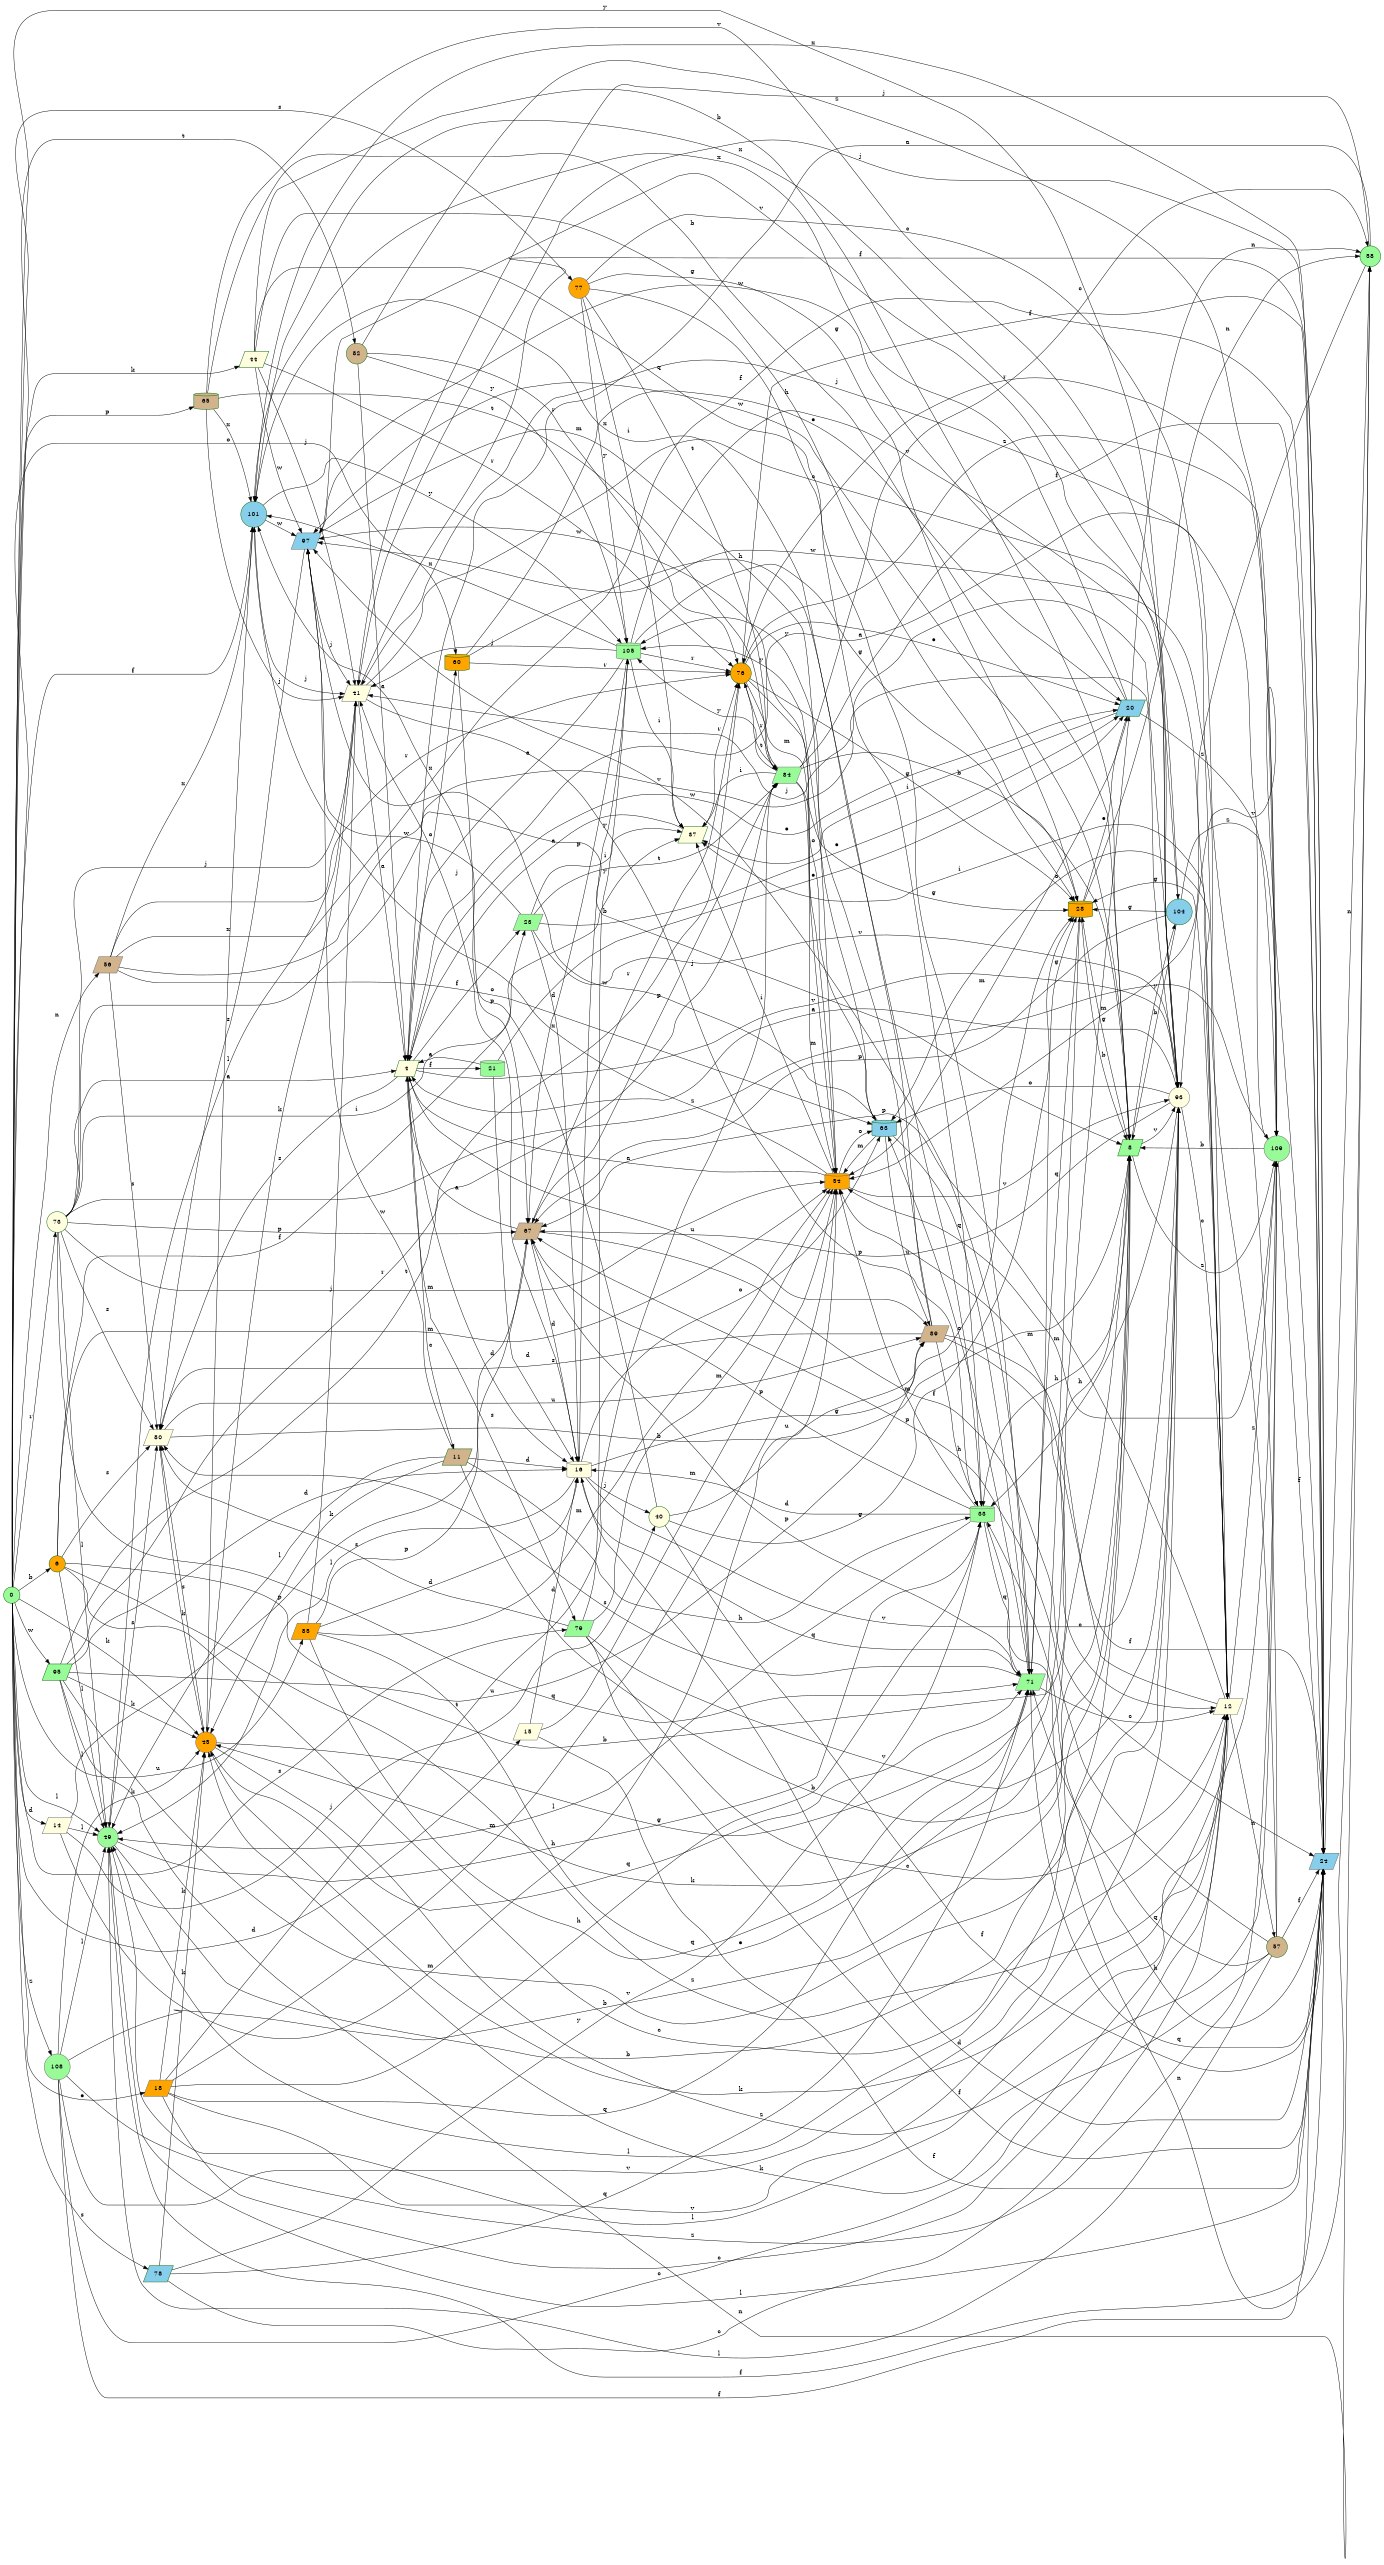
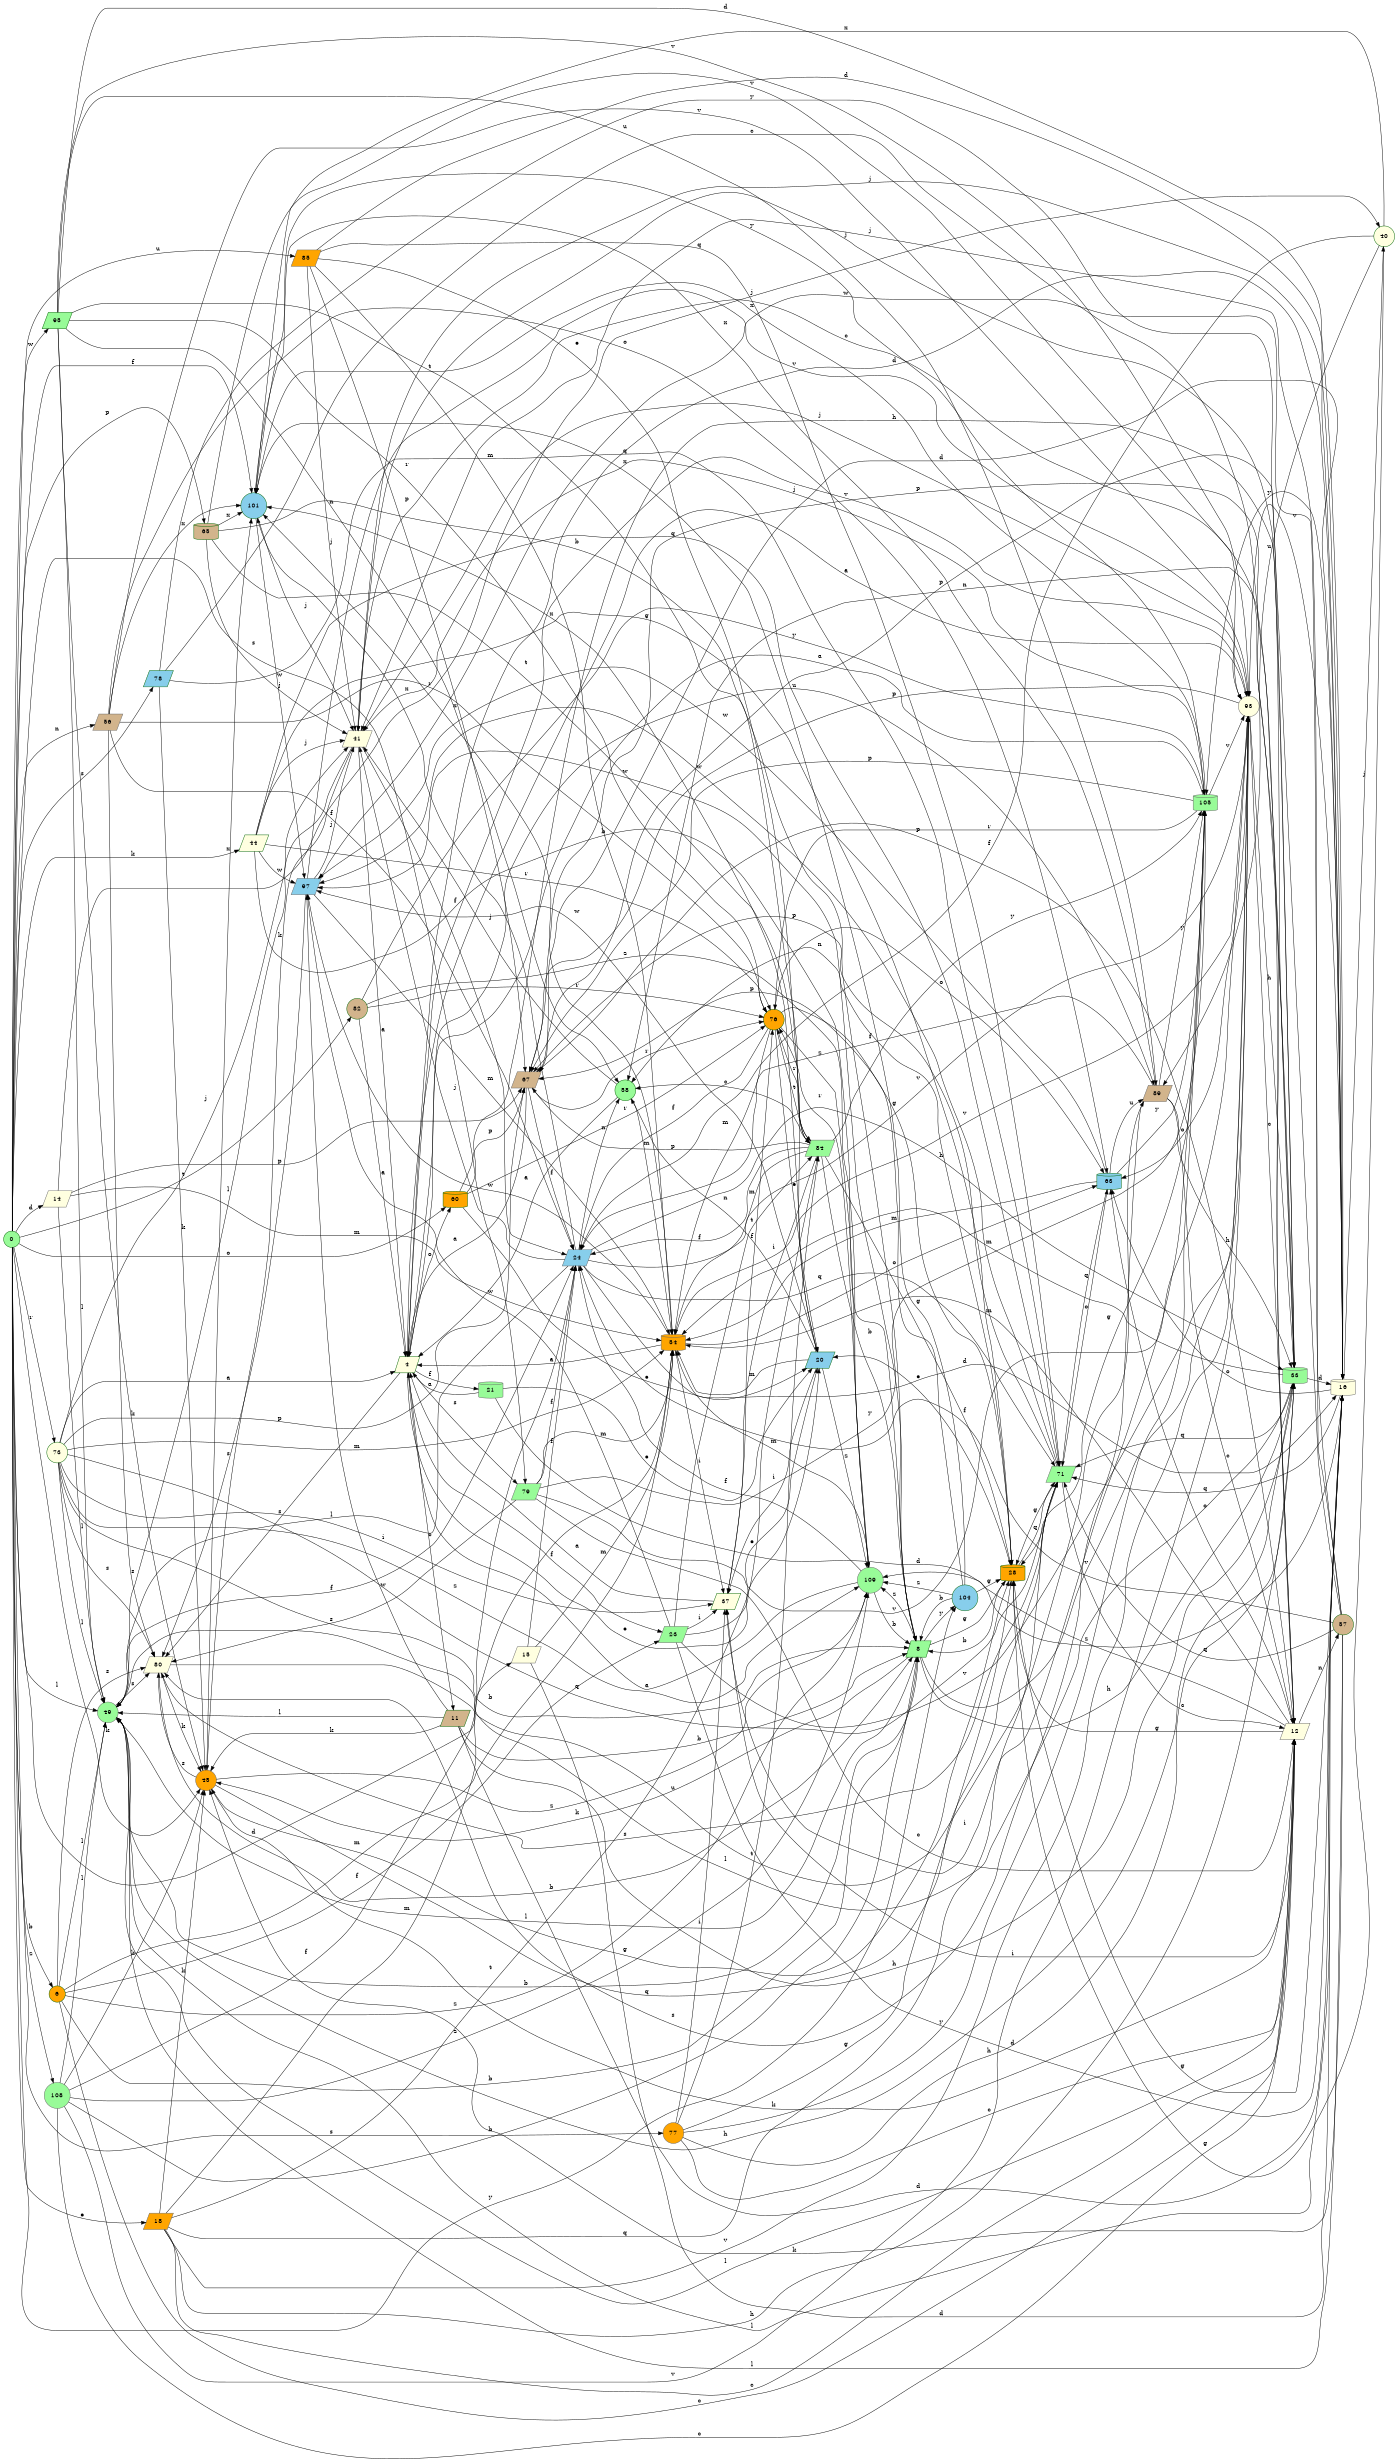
  strict digraph {
    rankdir=LR
    node [color=gray40 fillcolor=palegreen shape=parallelogram style=filled]
    0 [color=darkgreen shape=circle]
    6 [color=darkgreen fillcolor=orange shape=circle]
    14 [fillcolor=lightyellow]
    15 [fillcolor=lightyellow]
    18 [fillcolor=orange]
    44 [color=darkgreen fillcolor=lightyellow]
    45 [fillcolor=orange shape=circle]
    49 [shape=circle]
    56 [fillcolor=tan]
    60 [color=darkgreen fillcolor=orange shape=cylinder]
    65 [color=darkgreen fillcolor=tan shape=cylinder]
    73 [color=darkgreen fillcolor=lightyellow shape=circle]
    77 [fillcolor=orange shape=circle]
    78 [color=darkgreen fillcolor=skyblue]
    79
    82 [color=darkgreen fillcolor=tan shape=circle]
    85 [fillcolor=orange]
    95 [color=darkgreen]
    101 [color=darkgreen fillcolor=skyblue shape=circle]
    104 [color=darkgreen fillcolor=skyblue shape=circle]
    108 [shape=circle]
    23
    80 [fillcolor=lightyellow]
    8 [color=darkgreen]
    12 [fillcolor=lightyellow]
    54 [fillcolor=orange shape=cylinder]
    109 [shape=circle]
    67 [fillcolor=tan]
    40 [color=darkgreen fillcolor=lightyellow shape=circle]
    16 [fillcolor=lightyellow shape=cylinder]
    24 [fillcolor=skyblue]
    93 [fillcolor=lightyellow shape=circle]
    33 [shape=cylinder]
    71
    84
    28 [color=darkgreen fillcolor=orange shape=cylinder]
    97 [fillcolor=skyblue]
    41 [fillcolor=lightyellow]
    76 [color=darkgreen fillcolor=orange shape=circle]
    63 [color=darkgreen fillcolor=skyblue shape=cylinder]
    20 [color=darkgreen fillcolor=skyblue]
    4 [color=darkgreen fillcolor=lightyellow]
    37 [color=darkgreen fillcolor=lightyellow]
    105 [shape=cylinder]
    89 [fillcolor=tan]
    58 [color=darkgreen shape=circle]
    11 [color=darkgreen fillcolor=tan]
    21 [shape=cylinder]
    57 [color=darkgreen fillcolor=tan shape=circle]
    0 -> 6 [label=b]
    0 -> 14 [label=d]
    0 -> 15 [label=d]
    0 -> 18 [label=e]
    0 -> 44 [label=k]
    0 -> 45 [label=k]
    0 -> 49 [label=l]
    0 -> 56 [label=n]
    0 -> 60 [label=o]
    0 -> 65 [label=p]
    0 -> 73 [label=r]
    0 -> 77 [label=s]
    0 -> 78 [label=s]
    0 -> 79 [label=s]
    0 -> 82 [label=t]
    0 -> 85 [label=u]
    0 -> 95 [label=w]
    0 -> 101 [label=f]
    0 -> 104 [label=y]
    0 -> 108 [label=z]
    6 -> 49 [label=l]
    6 -> 23 [label=f]
    6 -> 80 [label=s]
    6 -> 8 [label=b]
    6 -> 12 [label=c]
    6 -> 54 [label=m]
    6 -> 109 [label=z]
    14 -> 49 [label=l]
    14 -> 54 [label=m]
    14 -> 67 [label=p]
    14 -> 40 [label=j]
    15 -> 54 [label=m]
    15 -> 16 [label=d]
    15 -> 24 [label=f]
    18 -> 45 [label=k]
    18 -> 12 [label=c]
    18 -> 54 [label=m]
    18 -> 93 [label=v]
    18 -> 33 [label=h]
    18 -> 71 [label=q]
    18 -> 84 [label=t]
    44 -> 8 [label=b]
    44 -> 71 [label=q]
    44 -> 28 [label=g]
    44 -> 97 [label=w]
    44 -> 41 [label=j]
    44 -> 76 [label=r]
    45 -> 101 [label=x]
    45 -> 80 [label=s]
    45 -> 109 [label=z]
    45 -> 71 [label=q]
    45 -> 28 [label=g]
    49 -> 80 [label=s]
    49 -> 8 [label=b]
    49 -> 24 [label=f]
    49 -> 33 [label=h]
    56 -> 101 [label=x]
    56 -> 80 [label=s]
    56 -> 24 [label=f]
    56 -> 93 [label=v]
    56 -> 76 [label=r]
    56 -> 63 [label=o]
    60 -> 67 [label=p]
    60 -> 33 [label=h]
    60 -> 76 [label=r]
    60 -> 20 [label=e]
    65 -> 101 [label=x]
    65 -> 8 [label=b]
    65 -> 93 [label=v]
    65 -> 84 [label=t]
    65 -> 41 [label=j]
    73 -> 49 [label=l]
    73 -> 80 [label=s]
    73 -> 8 [label=b]
    73 -> 54 [label=m]
    73 -> 109 [label=z]
    73 -> 67 [label=p]
    73 -> 71 [label=q]
    73 -> 41 [label=j]
    73 -> 4 [label=a]
    73 -> 37 [label=i]
    77 -> 12 [label=c]
    77 -> 33 [label=h]
    77 -> 84 [label=t]
    77 -> 28 [label=g]
    77 -> 37 [label=i]
    77 -> 105 [label=y]
    78 -> 45 [label=k]
    78 -> 12 [label=c]
    78 -> 33 [label=y]
    78 -> 71 [label=q]
    79 -> 80 [label=s]
    79 -> 12 [label=c]
    79 -> 54 [label=m]
    79 -> 24 [label=f]
    79 -> 93 [label=v]
    79 -> 105 [label=y]
    82 -> 109 [label=z]
    82 -> 76 [label=r]
    82 -> 4 [label=a]
    82 -> 105 [label=y]
    85 -> 54 [label=m]
    85 -> 67 [label=p]
    85 -> 16 [label=d]
    85 -> 71 [label=q]
    85 -> 41 [label=j]
    85 -> 20 [label=e]
    95 -> 45 [label=k]
    95 -> 49 [label=l]
    95 -> 16 [label=d]
    95 -> 93 [label=v]
    95 -> 84 [label=t]
    95 -> 76 [label=r]
    95 -> 89 [label=u]
    95 -> 58 [label=n]
    101 -> 97 [label=w]
    101 -> 41 [label=j]
    101 -> 105 [label=y]
    104 -> 101 [label=x]
    104 -> 8 [label=b]
    104 -> 109 [label=z]
    104 -> 67 [label=p]
    104 -> 28 [label=g]
    108 -> 45 [label=k]
    108 -> 49 [label=l]
    108 -> 8 [label=b]
    108 -> 12 [label=c]
    108 -> 109 [label=z]
    108 -> 24 [label=f]
    108 -> 93 [label=v]
    23 -> 16 [label=d]
    23 -> 93 [label=v]
    23 -> 84 [label=t]
    23 -> 97 [label=w]
    23 -> 20 [label=e]
    23 -> 37 [label=i]
    80 -> 45 [label=k]
    80 -> 8 [label=b]
    80 -> 89 [label=u]
    8 -> 45 [label=k]
    8 -> 49 [label=l]
    8 -> 104 [label=y]
    8 -> 109 [label=z]
    8 -> 93 [label=v]
    8 -> 33 [label=h]
    8 -> 28 [label=g]
    8 -> 97 [label=w]
    12 -> 45 [label=k]
    12 -> 49 [label=l]
    12 -> 54 [label=m]
    12 -> 109 [label=z]
    12 -> 67 [label=p]
    12 -> 28 [label=g]
    12 -> 63 [label=o]
    12 -> 37 [label=i]
    12 -> 57 [label=n]
    54 -> 101 [label=x]
    54 -> 93 [label=v]
    54 -> 97 [label=w]
    54 -> 63 [label=o]
    54 -> 4 [label=a]
    54 -> 37 [label=i]
    109 -> 8 [label=b]
    109 -> 54 [label=m]
    109 -> 24 [label=f]
    109 -> 76 [label=r]
    109 -> 4 [label=a]
-   67 -> 16 [label=d]
+   16 -> 67 [label=d]
    67 -> 24 [label=f]
    67 -> 76 [label=r]
    67 -> 4 [label=a]
    40 -> 101 [label=x]
    40 -> 24 [label=f]
    40 -> 28 [label=g]
    40 -> 89 [label=u]
    16 -> 49 [label=l]
    16 -> 40 [label=j]
    16 -> 93 [label=v]
    16 -> 71 [label=q]
    16 -> 28 [label=g]
    16 -> 41 [label=j]
    16 -> 63 [label=o]
    16 -> 105 [label=y]
    24 -> 49 [label=l]
    24 -> 101 [label=x]
    24 -> 16 [label=d]
    24 -> 93 [label=v]
    24 -> 33 [label=h]
    24 -> 71 [label=q]
    24 -> 41 [label=j]
    24 -> 58 [label=n]
    93 -> 12 [label=c]
    93 -> 67 [label=p]
    93 -> 33 [label=h]
    93 -> 41 [label=j]
    93 -> 63 [label=o]
    93 -> 4 [label=a]
    33 -> 49 [label=l]
    33 -> 54 [label=m]
    33 -> 67 [label=p]
    33 -> 16 [label=d]
    33 -> 71 [label=q]
-   41 -> 33 [label=j]
+   33 -> 41 [label=j]
    33 -> 58 [label=n]
    71 -> 80 [label=s]
    71 -> 12 [label=c]
    71 -> 67 [label=p]
    71 -> 28 [label=g]
    71 -> 97 [label=w]
    71 -> 63 [label=o]
    84 -> 8 [label=b]
    84 -> 54 [label=m]
    84 -> 67 [label=p]
    84 -> 24 [label=f]
    84 -> 28 [label=g]
    84 -> 76 [label=r]
    84 -> 37 [label=i]
    84 -> 105 [label=y]
    84 -> 58 [label=c]
    28 -> 8 [label=b]
    28 -> 71 [label=q]
    28 -> 20 [label=e]
    28 -> 58 [label=n]
    97 -> 80 [label=s]
    97 -> 54 [label=m]
    97 -> 93 [label=v]
    97 -> 41 [label=j]
    41 -> 45 [label=k]
    41 -> 49 [label=l]
    41 -> 12 [label=c]
    41 -> 24 [label=f]
    41 -> 4 [label=a]
    76 -> 54 [label=m]
    76 -> 109 [label=z]
    76 -> 24 [label=f]
    76 -> 84 [label=t]
    76 -> 28 [label=g]
    76 -> 63 [label=o]
    76 -> 20 [label=e]
    63 -> 54 [label=m]
    63 -> 71 [label=q]
    63 -> 97 [label=w]
    63 -> 105 [label=y]
    63 -> 89 [label=u]
    20 -> 101 [label=x]
    20 -> 54 [label=m]
    20 -> 109 [label=z]
    20 -> 97 [label=w]
    20 -> 37 [label=i]
    20 -> 58 [label=n]
    4 -> 60 [label=o]
    4 -> 79 [label=s]
    4 -> 23 [label=f]
    4 -> 80 [label=s]
    4 -> 16 [label=d]
    4 -> 93 [label=v]
    4 -> 20 [label=e]
    4 -> 89 [label=u]
    4 -> 11 [label=c]
    4 -> 21 [label=f]
-   37 -> 76 [label=r]
+   37 -> 76 [label=f]
    37 -> 4 [label=a]
    105 -> 101 [label=x]
    105 -> 67 [label=p]
    105 -> 93 [label=v]
    105 -> 28 [label=g]
    105 -> 41 [label=j]
    105 -> 76 [label=r]
    105 -> 4 [label=a]
    105 -> 37 [label=i]
    89 -> 101 [label=x]
    89 -> 80 [label=s]
    89 -> 12 [label=c]
    89 -> 24 [label=f]
    89 -> 33 [label=h]
    89 -> 105 [label=y]
    58 -> 54 [label=m]
    58 -> 41 [label=j]
    58 -> 4 [label=a]
    11 -> 45 [label=k]
    11 -> 49 [label=l]
    11 -> 8 [label=b]
    11 -> 16 [label=d]
    11 -> 33 [label=h]
    11 -> 97 [label=w]
    21 -> 16 [label=d]
    21 -> 20 [label=e]
    21 -> 4 [label=a]
    57 -> 45 [label=k]
    57 -> 49 [label=l]
    57 -> 67 [label=p]
    57 -> 24 [label=f]
    57 -> 71 [label=q]
    57 -> 97 [label=w]
    57 -> 41 [label=j]
  }
